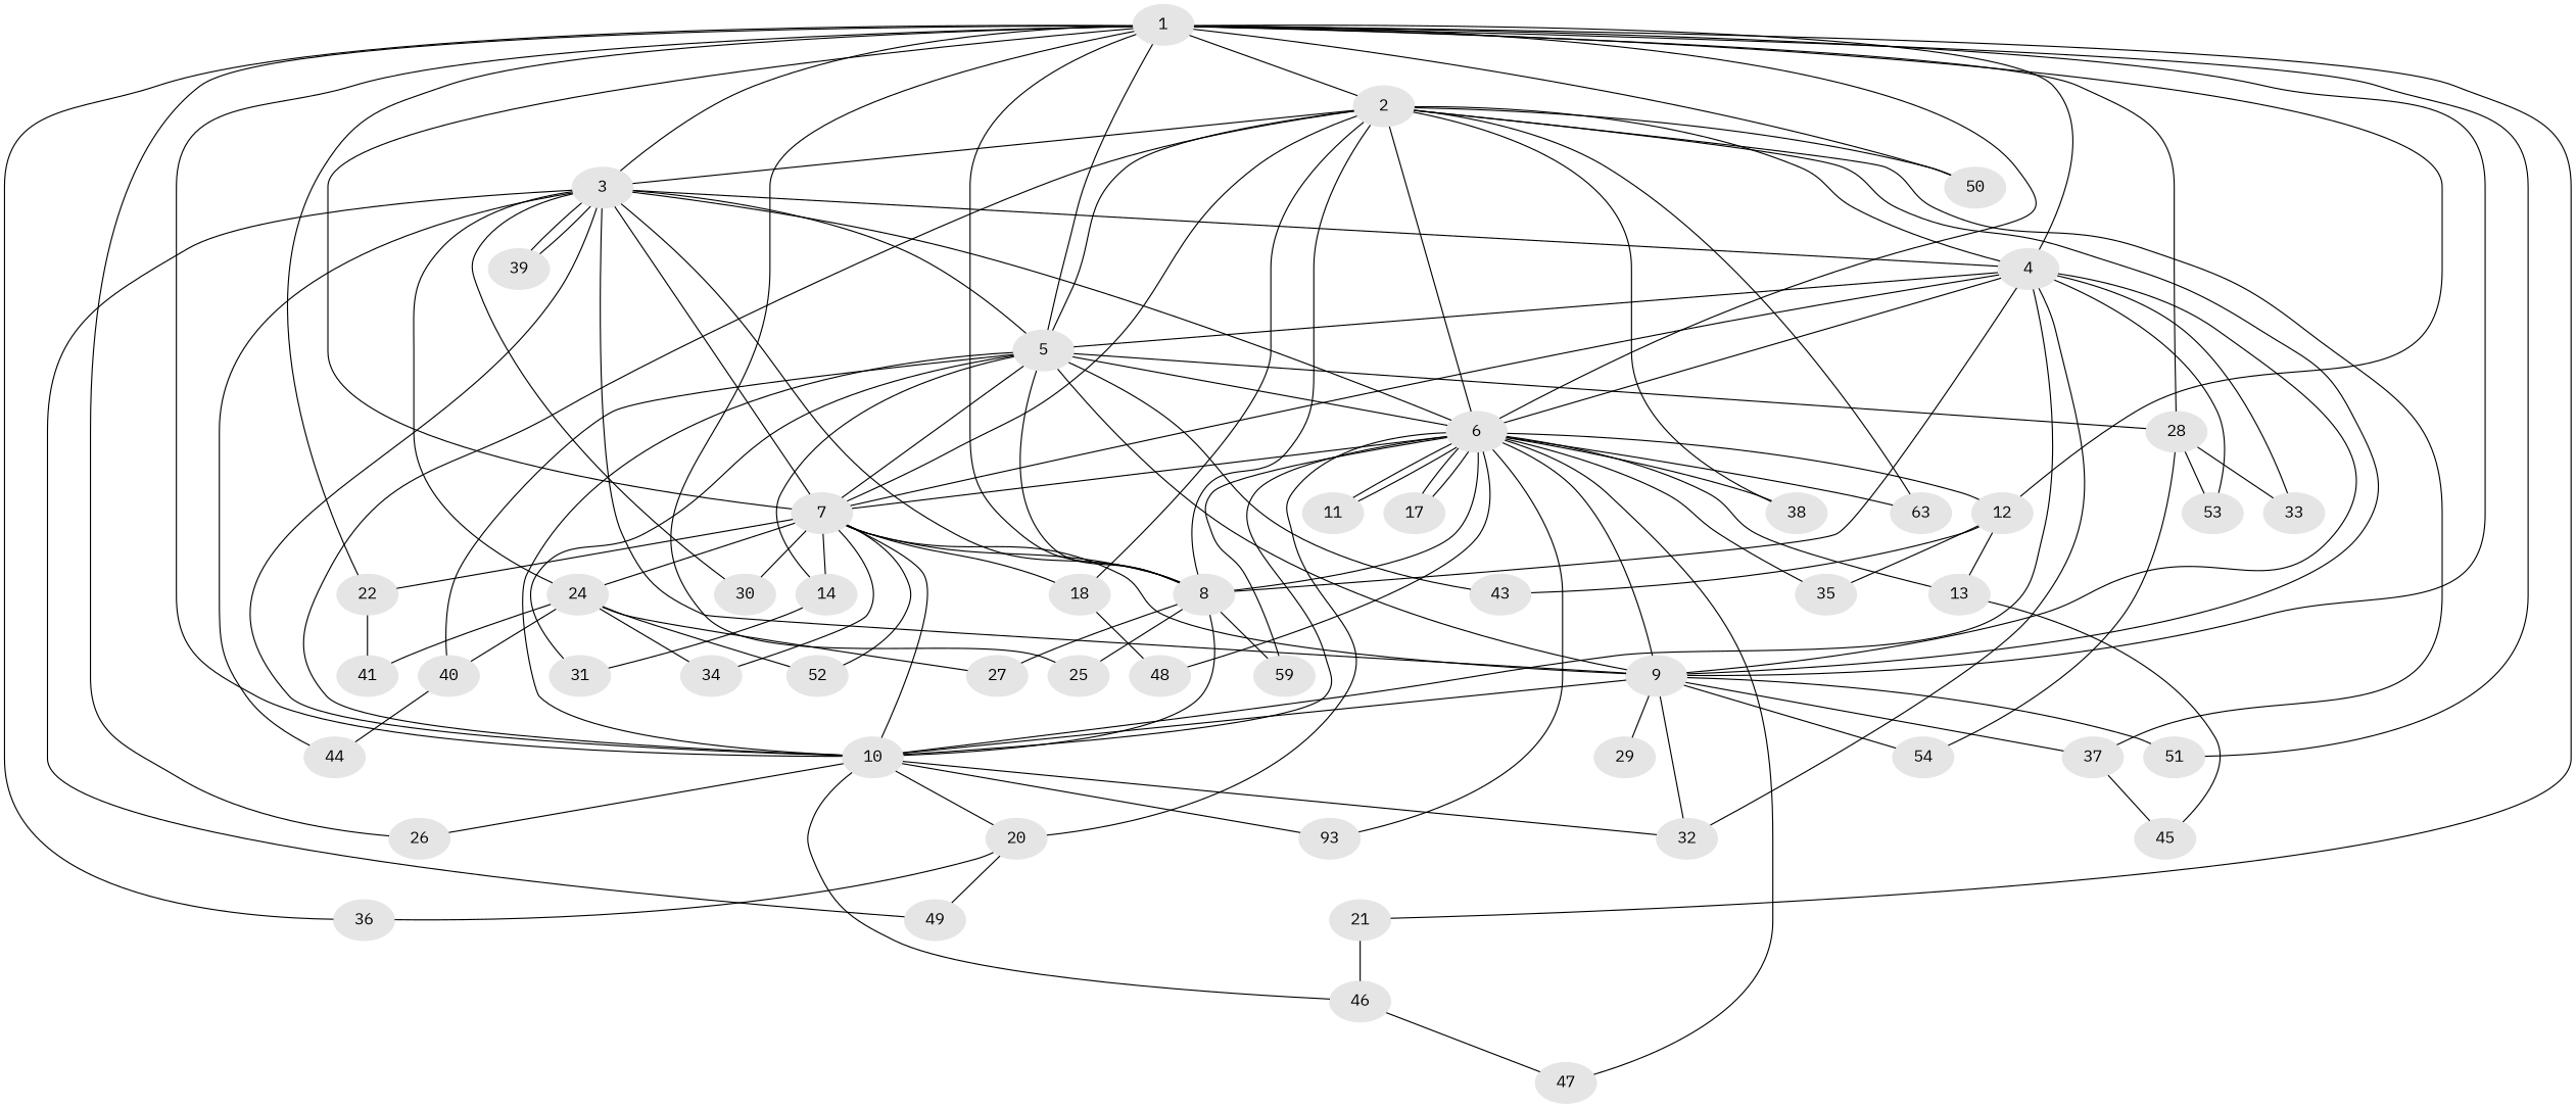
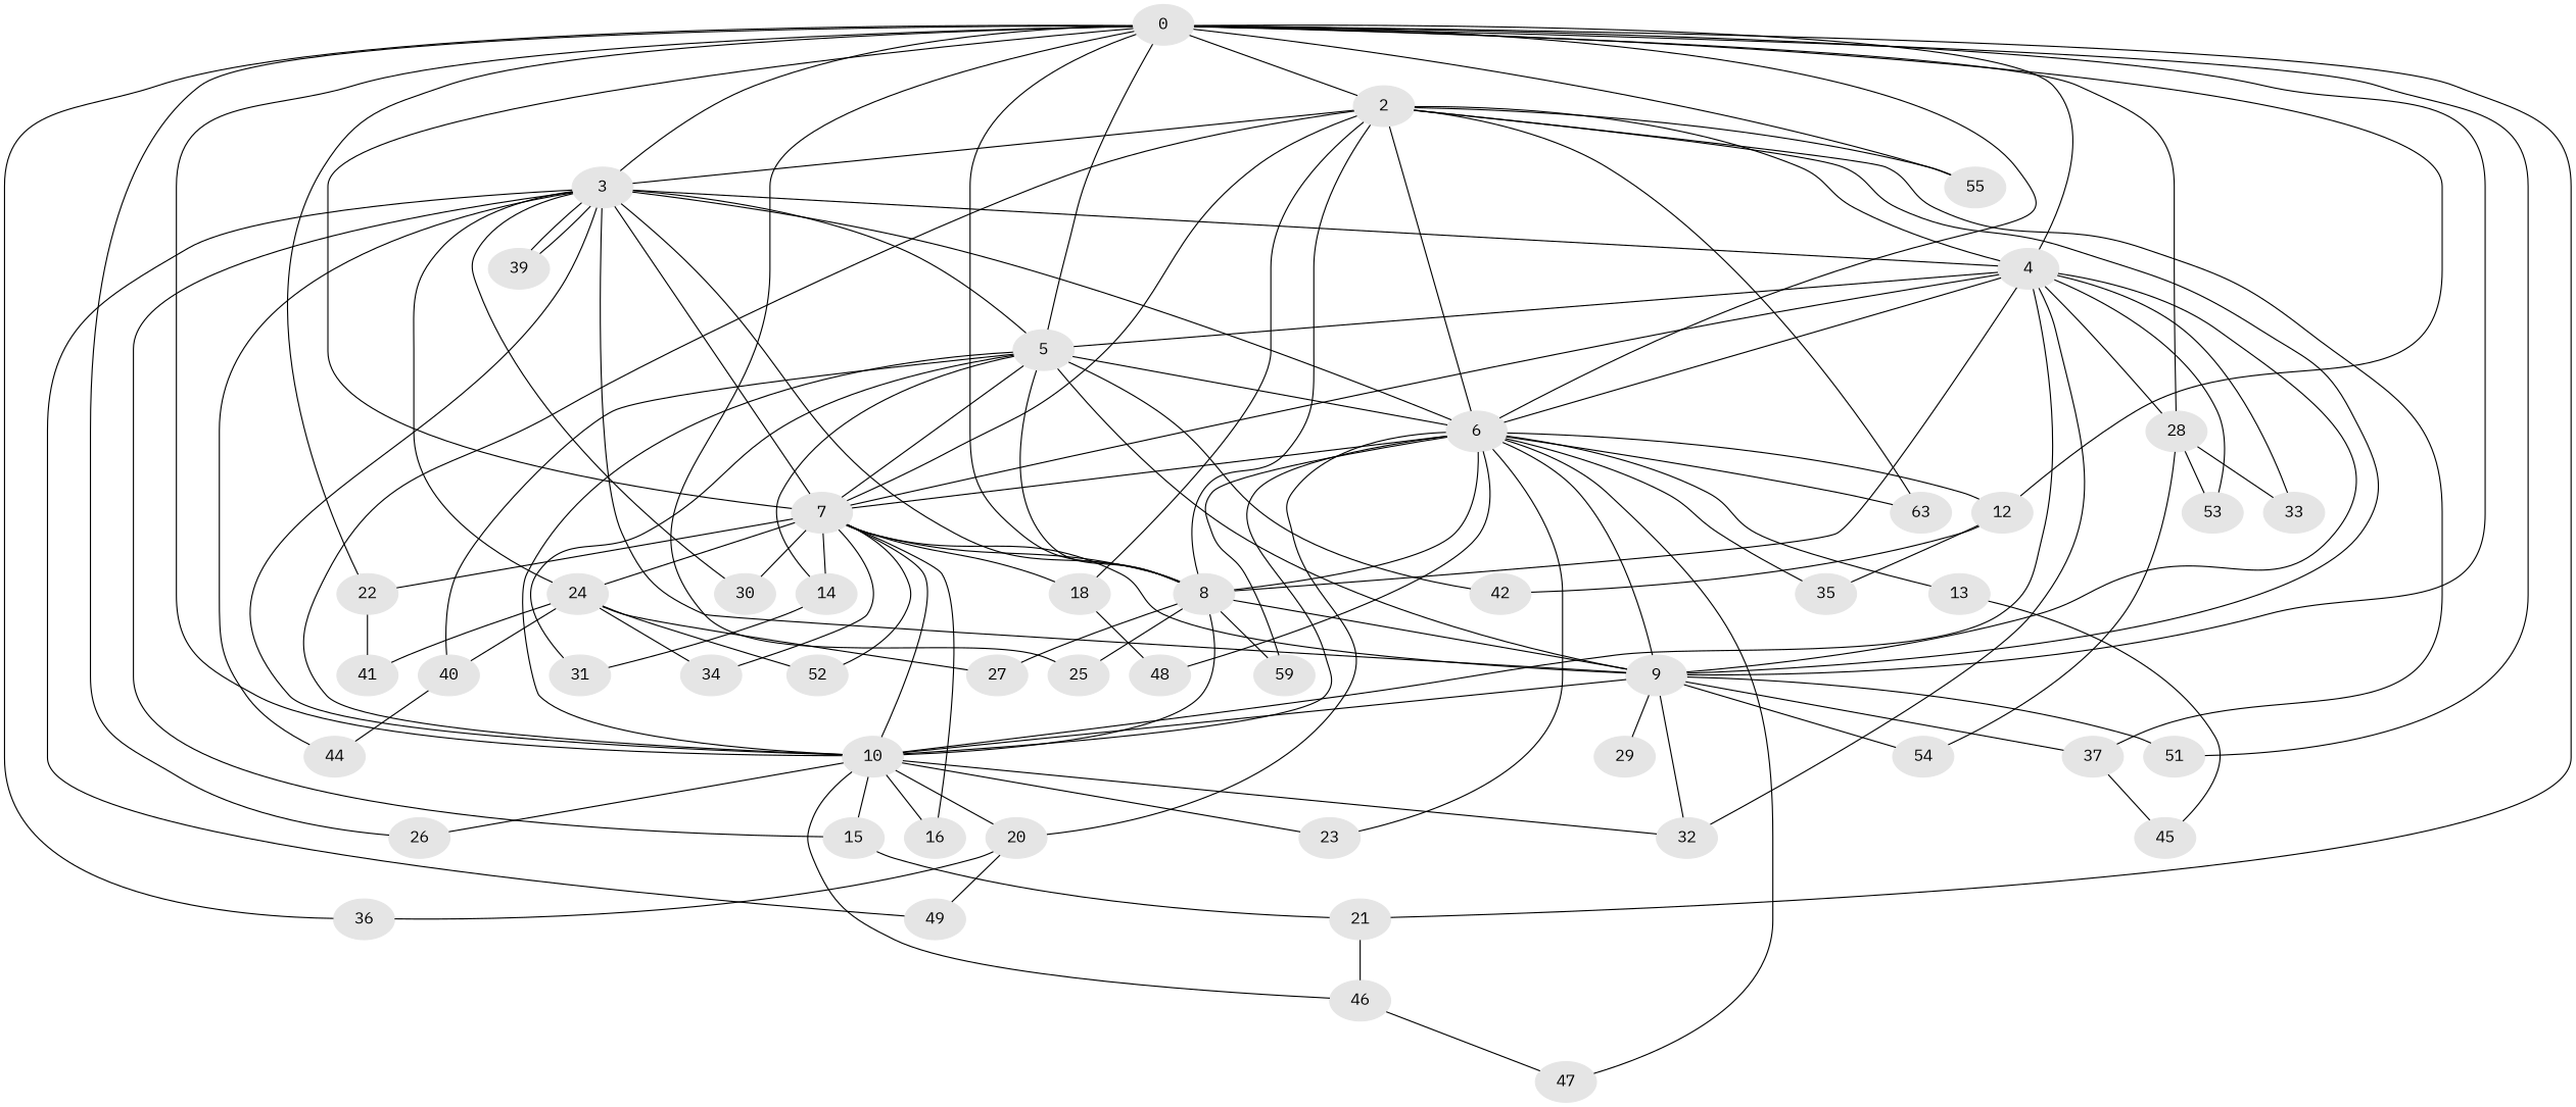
  graph {
    fontname="IBM Plex Mono"
    node [color=gray90 fontname="IBM Plex Mono" style=filled]
    edge [fontname="IBM Plex Mono"]
-   1
+   1 [label=0]
    2
    3
    4
    5
    6
    7
    8
    9
    10
    12
    21
    22
    25
    26
    28
    36
-   50
+   50 [label=55]
    51
    18
    37
-   38
    n23 [label=63]
+   15
    24
    30
    39
    44
    49
    33
    53
    32
    14
    31
    40
-   42 [label=43]
-   11
+   42
    13
-   17
    n40 [label=59]
    20
-   23 [label=93]
+   23
    35
    47
    48
+   16
    34
    52
    27
    29
    54
    46
    41
    45
    1 -- 2
    1 -- 3
    1 -- 4
    1 -- 5
    1 -- 6
    1 -- 7
    1 -- 8
    1 -- 9
    1 -- 10
    1 -- 12
    1 -- 21
    1 -- 22
    1 -- 25
    1 -- 26
    1 -- 28
    1 -- 36
    1 -- 50
    1 -- 51
    2 -- 3
    2 -- 4
-   2 -- 5
    2 -- 6
    2 -- 7
    2 -- 8
    2 -- 9
    2 -- 10
    2 -- 50
    2 -- 18
    2 -- 37
-   2 -- 38
    2 -- n23
    3 -- 4
    3 -- 5
    3 -- 6
    3 -- 7
    3 -- 8
    3 -- 9
    3 -- 10
+   3 -- 15
    3 -- 24
    3 -- 30
    3 -- 39
    3 -- 39
    3 -- 44
    3 -- 49
    4 -- 5
    4 -- 6
    4 -- 7
    4 -- 8
    4 -- 9
    4 -- 10
    4 -- 33
    4 -- 53
    4 -- 32
    5 -- 6
    5 -- 7
    5 -- 8
    5 -- 9
    5 -- 10
-   5 -- 28
+   4 -- 28
    5 -- 14
    5 -- 31
    5 -- 40
    5 -- 42
    6 -- 7
    6 -- 8
    6 -- 9
    6 -- 10
    6 -- 12
-   6 -- 38
    6 -- n23
-   6 -- 11
-   6 -- 11
    6 -- 13
-   6 -- 17
-   6 -- 17
    6 -- n40
    6 -- 20
    6 -- 23
    6 -- 35
    6 -- 47
    6 -- 48
    7 -- 8
    7 -- 9
    7 -- 10
    7 -- 22
    7 -- 18
    7 -- 24
    7 -- 30
    7 -- 14
+   7 -- 16
    7 -- 34
    7 -- 52
+   8 -- 9
    8 -- 10
    8 -- 25
    8 -- n40
    8 -- 27
    9 -- 10
    9 -- 51
    9 -- 37
    9 -- 32
    9 -- 29
    9 -- 54
    10 -- 26
+   10 -- 15
    10 -- 32
    10 -- 20
    10 -- 23
+   10 -- 16
    10 -- 46
    12 -- 42
-   12 -- 13
    12 -- 35
    21 -- 46
    22 -- 41
    28 -- 33
    28 -- 53
    28 -- 54
    18 -- 48
    37 -- 45
+   15 -- 21
    24 -- 40
    24 -- 34
    24 -- 52
    24 -- 27
    24 -- 41
    14 -- 31
    40 -- 44
    13 -- 45
    20 -- 36
    20 -- 49
    46 -- 47
  }
